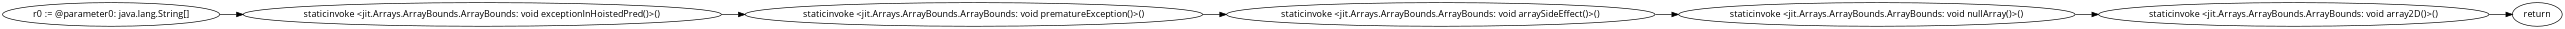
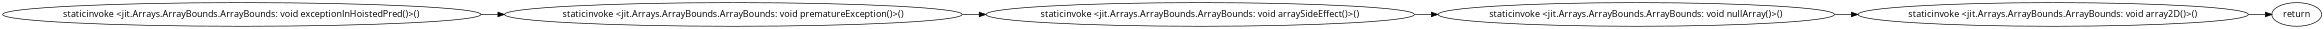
  digraph {
    rankdir=LR
    fontname="Open Sans"
    node [fontname="Open Sans"]
    edge [fontname="Open Sans"]
-   "r0 := @parameter0: java.lang.String[]"
    "staticinvoke <jit.Arrays.ArrayBounds.ArrayBounds: void exceptionInHoistedPred()>()"
    "staticinvoke <jit.Arrays.ArrayBounds.ArrayBounds: void prematureException()>()"
    "staticinvoke <jit.Arrays.ArrayBounds.ArrayBounds: void arraySideEffect()>()"
    "staticinvoke <jit.Arrays.ArrayBounds.ArrayBounds: void nullArray()>()"
    "staticinvoke <jit.Arrays.ArrayBounds.ArrayBounds: void array2D()>()"
    return
-   "r0 := @parameter0: java.lang.String[]" -> "staticinvoke <jit.Arrays.ArrayBounds.ArrayBounds: void exceptionInHoistedPred()>()"
    "staticinvoke <jit.Arrays.ArrayBounds.ArrayBounds: void exceptionInHoistedPred()>()" -> "staticinvoke <jit.Arrays.ArrayBounds.ArrayBounds: void prematureException()>()"
    "staticinvoke <jit.Arrays.ArrayBounds.ArrayBounds: void prematureException()>()" -> "staticinvoke <jit.Arrays.ArrayBounds.ArrayBounds: void arraySideEffect()>()"
    "staticinvoke <jit.Arrays.ArrayBounds.ArrayBounds: void arraySideEffect()>()" -> "staticinvoke <jit.Arrays.ArrayBounds.ArrayBounds: void nullArray()>()"
    "staticinvoke <jit.Arrays.ArrayBounds.ArrayBounds: void nullArray()>()" -> "staticinvoke <jit.Arrays.ArrayBounds.ArrayBounds: void array2D()>()"
    "staticinvoke <jit.Arrays.ArrayBounds.ArrayBounds: void array2D()>()" -> return
  }
